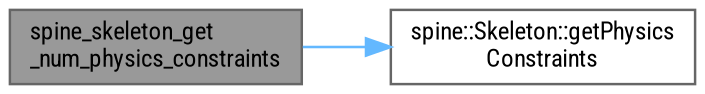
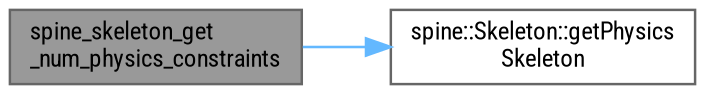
  digraph {
    rankdir=LR
    fontname="Roboto Condensed"
    node [fontname="Roboto Condensed" fontsize=10 shape=box style=filled]
    n1 [color=gray40 fillcolor=grey60 fontcolor=black height=0.2 label="spine_skeleton_get\l_num_physics_constraints" width=0.4]
-   n2 [color=grey40 fillcolor=white height=0.2 label="spine::Skeleton::getPhysics\lConstraints" width=0.4]
+   n2 [color=grey40 fillcolor=white height=0.2 label="spine::Skeleton::getPhysics\lSkeleton" width=0.4]
    n1 -> n2 [color=steelblue1 fontname="Roboto Condensed" fontsize=10 labelfontname=Helvetica labelfontsize=10 style=solid]
  }
